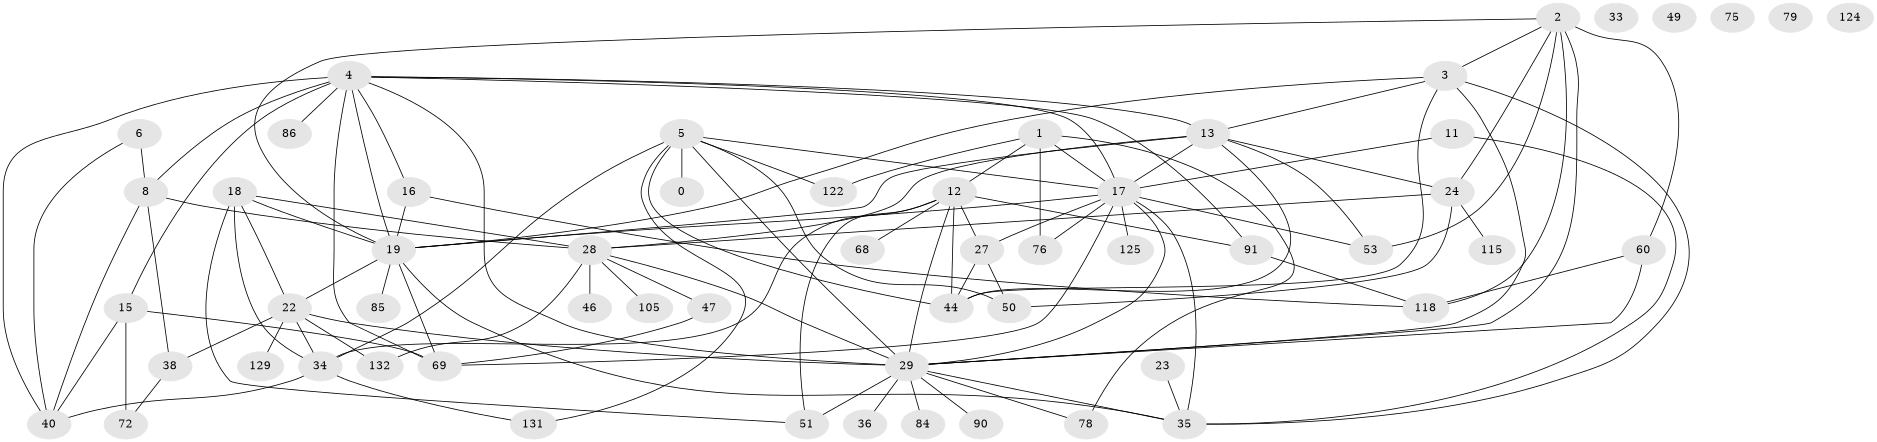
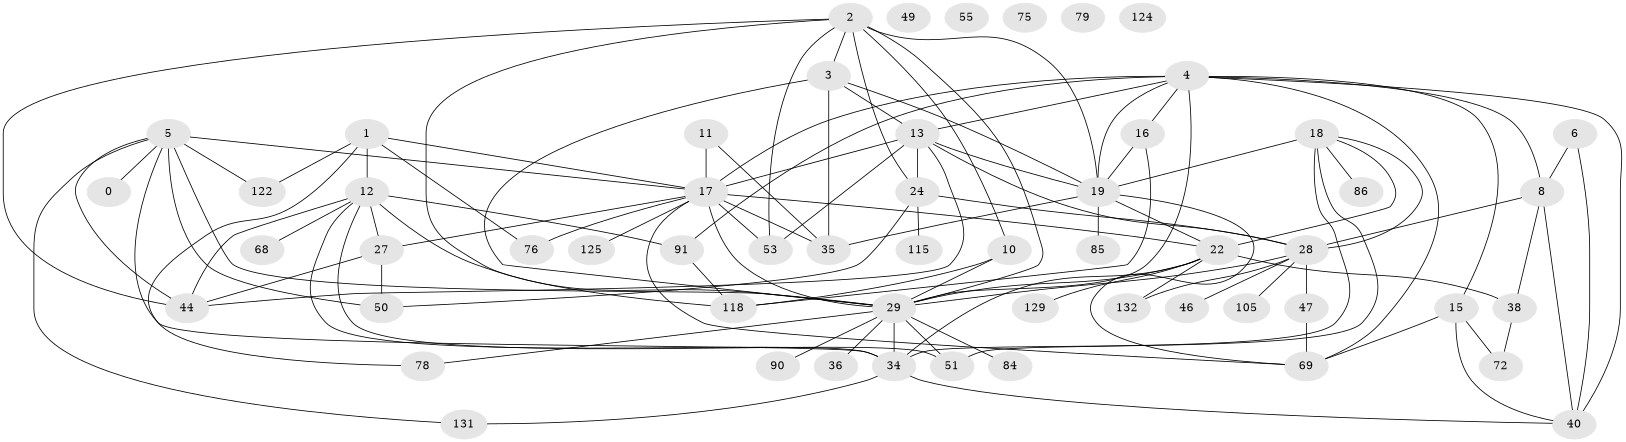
  graph {
    node [color=gray90 style=filled]
    1 [super="+67"]
    12 [super="+116+30"]
    17 [super="+63+123+21"]
    76 [super="+109"]
    78 [super="+110"]
    122
    29 [super="+107+73+134+42"]
    44 [super="+84"]
    91 [super="+128"]
    34 [super="+77+43"]
    27 [super="+127"]
    51 [super="+92+61"]
    68
    53 [super="+71"]
    35 [super="+119"]
    69 [super="+80"]
    22 [super="+39+97+47"]
    125
    2 [super="+7+87"]
    3 [super="+88"]
-   10 [super="+101+26" label=60]
+   10 [super="+101+26"]
    19 [super="+20+32+96"]
    24 [super="+64+54"]
    118 [super="+120"]
    13 [super="+59+14"]
    85
    50 [super="+65"]
    28 [super="+56+106+114"]
    115
    36
    n31 [label=84]
    90
    18 [super="+93"]
    4 [super="+31+25"]
    8 [super="+62+100"]
    15 [super="+89"]
    16
    40 [super="+52"]
    86
    38 [super="+83"]
    72
    5 [super="+41+37"]
    n43 [label=0 super="+81"]
    131
    6
    132
    46
    n48 [label=47 super="+60"]
    105
    11 [super="+94"]
    129
-   23
-   33
    49
+   55
    75
    79
    124
    1 -- 12
    1 -- 17
    1 -- 76
    1 -- 78
    1 -- 122
    12 -- 29 [weight=2]
    12 -- 44
    12 -- 91
    12 -- 34
    12 -- 27
    12 -- 51
    12 -- 68
    17 -- 76
    17 -- 29
    17 -- 27
    17 -- 53 [weight=2]
    17 -- 35
    17 -- 69
-   17 -- 19
+   17 -- 22
    17 -- 125
    29 -- 78
-   29 -- 35
+   29 -- 34
    29 -- 51 [weight=2]
    29 -- 36
    29 -- n31
    29 -- 90
    91 -- 118
    34 -- 40
    34 -- 131
    27 -- 44
    27 -- 50 [weight=2]
    22 -- 29
    22 -- 34
    22 -- 38
    22 -- 132
    22 -- 129
    2 -- 29
-   3 -- 44
+   2 -- 44
    2 -- 53
    2 -- 3
    2 -- 10
    2 -- 19
    2 -- 24
    2 -- 118
    3 -- 29
    3 -- 35
    3 -- 19
    3 -- 13
    10 -- 29
    10 -- 118
    19 -- 35
    19 -- 69 [weight=2]
    19 -- 22 [weight=3]
    19 -- 85
    24 -- 50
    24 -- 28
    24 -- 115
    13 -- 17 [weight=2]
    13 -- 44
    13 -- 53
    13 -- 19
    13 -- 24
    13 -- 28
    28 -- 29
    28 -- 132
    28 -- 46
    28 -- n48
    28 -- 105
    18 -- 34
    18 -- 51 [weight=2]
    18 -- 22
    18 -- 19
    18 -- 28
    4 -- 17
    4 -- 29
    4 -- 91
    4 -- 69
    4 -- 19
    4 -- 13
    4 -- 8
    4 -- 15
    4 -- 16
    4 -- 40 [weight=2]
-   4 -- 86
+   18 -- 86
    8 -- 28
    8 -- 40
    8 -- 38
    15 -- 69 [weight=2]
    15 -- 40
    15 -- 72 [weight=2]
    16 -- 19
    16 -- 118
    38 -- 72
    5 -- 17
    5 -- 122
    5 -- 29
    5 -- 44
    5 -- 34
    5 -- 50
    5 -- n43
    5 -- 131
    6 -- 8
    6 -- 40
    n48 -- 69 [weight=2]
    11 -- 17
    11 -- 35
-   23 -- 35
  }
